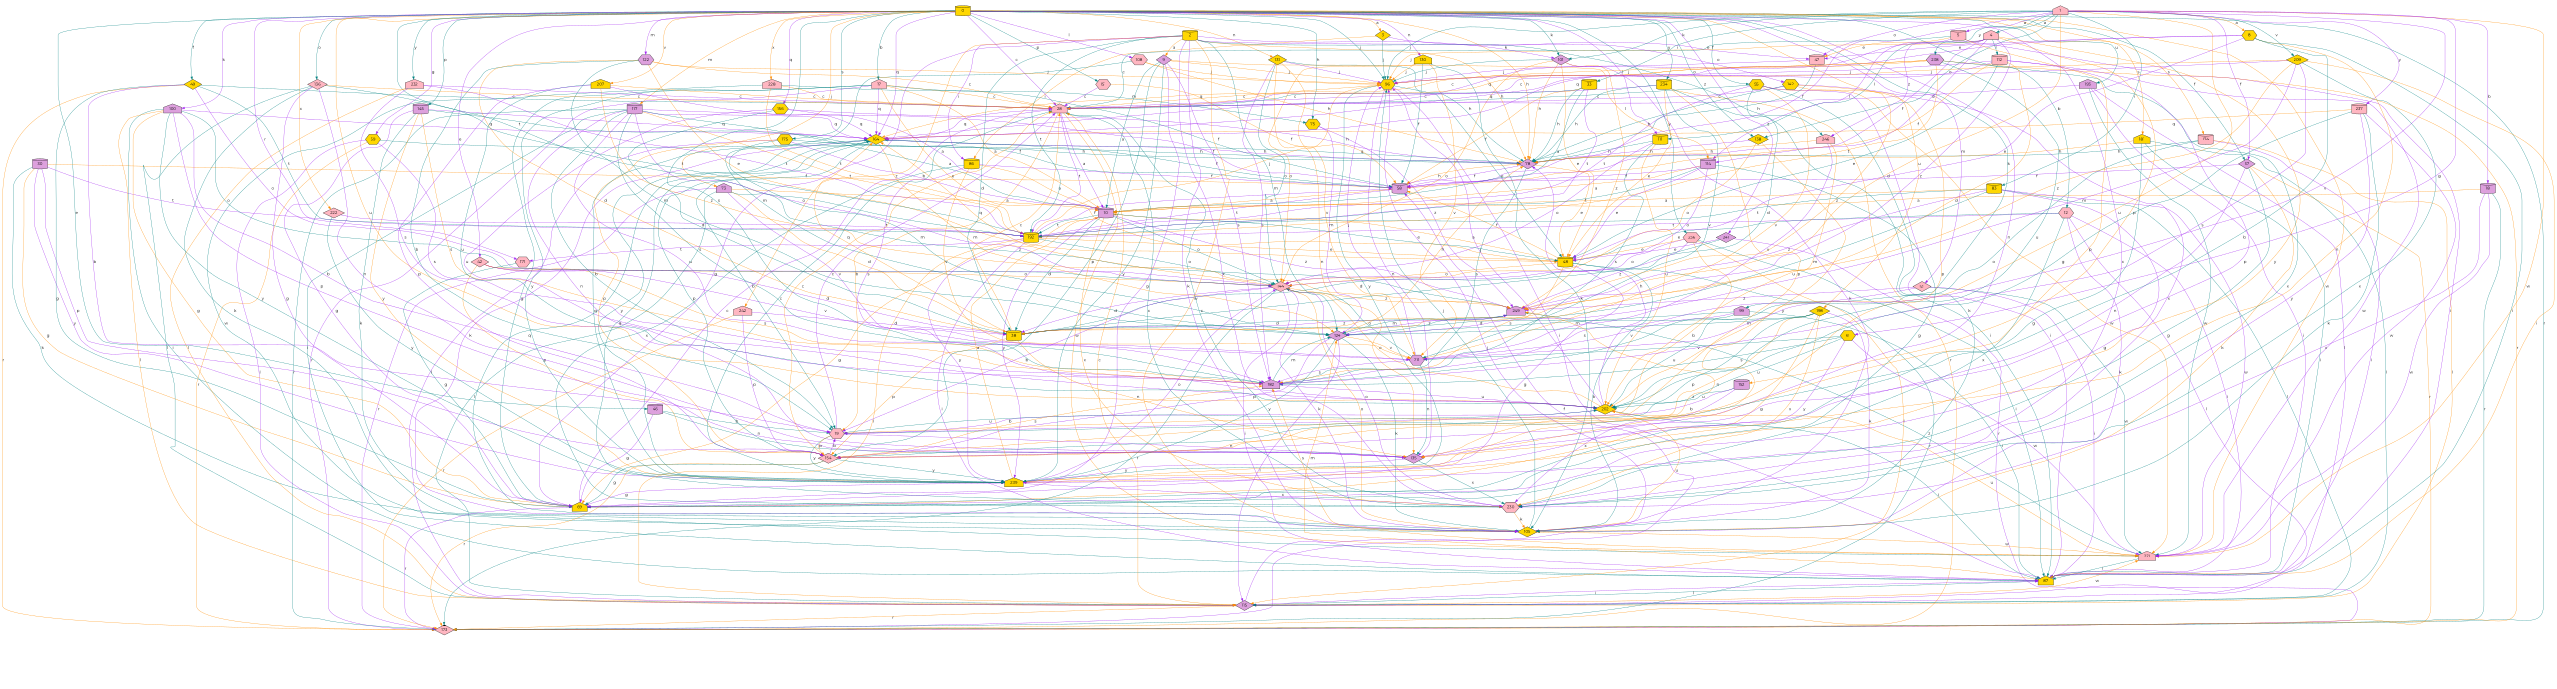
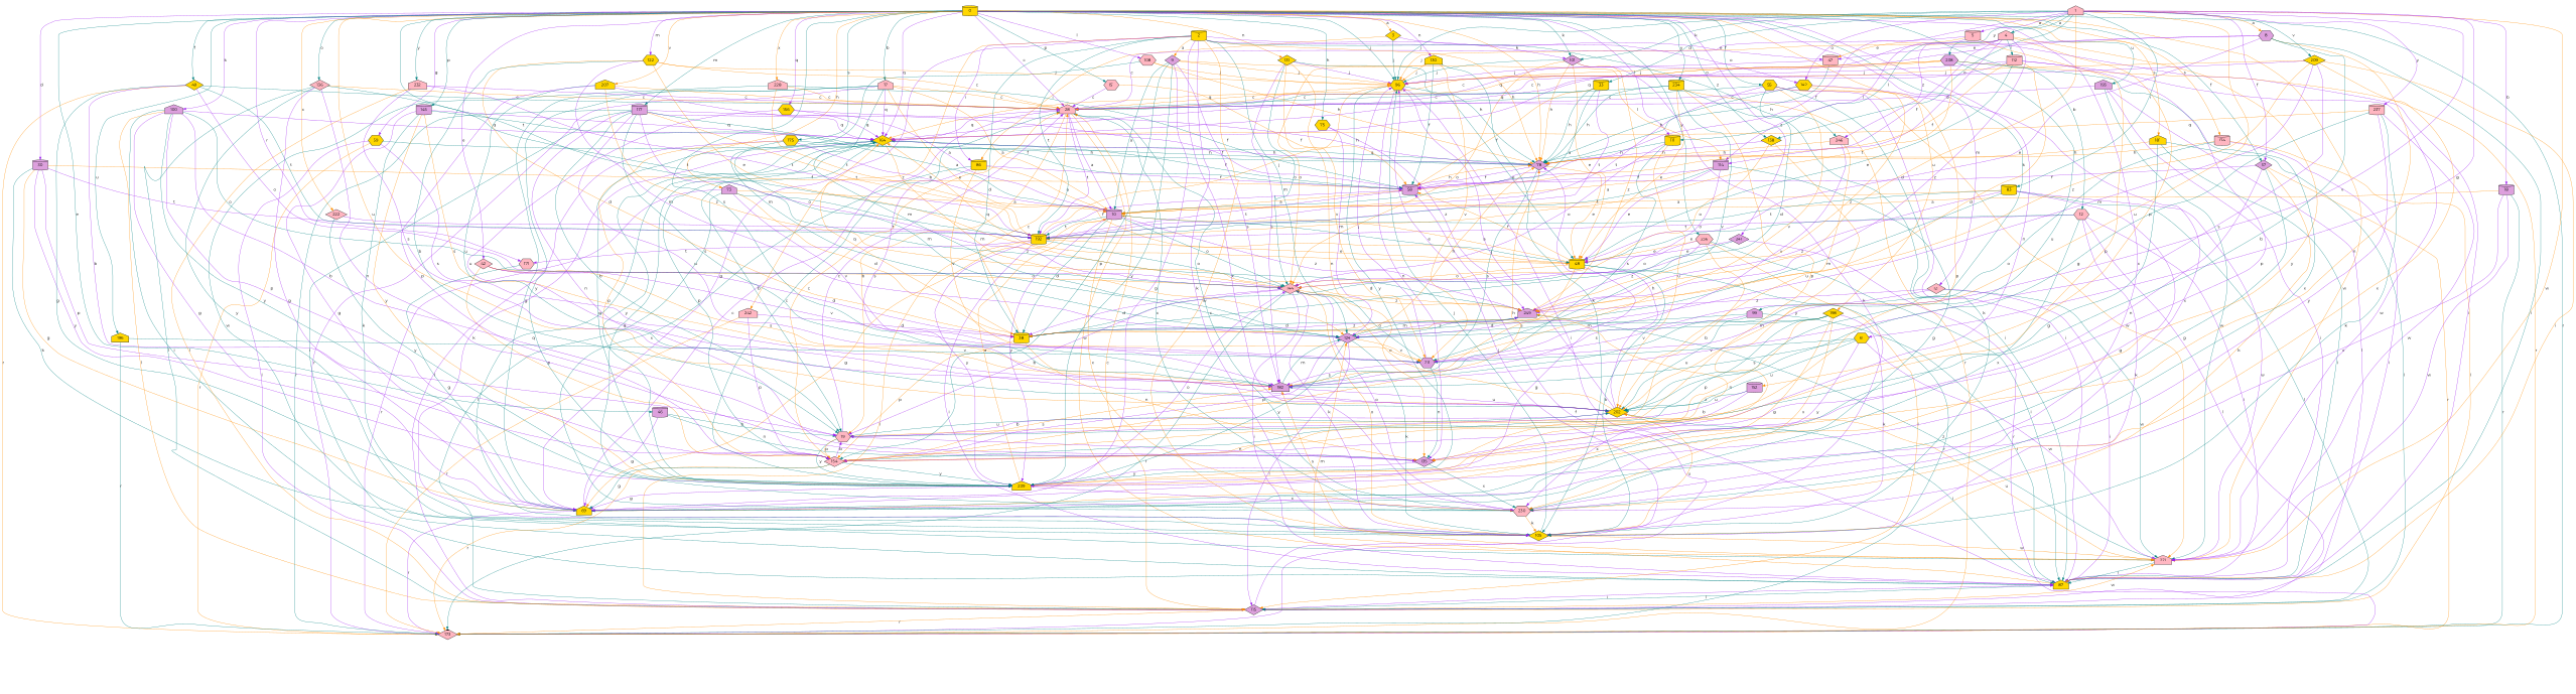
  strict digraph {
    fontname=Montserrat
    node [fillcolor=gold fontname=Montserrat shape=diamond style=filled]
    edge [color=purple fontname=Montserrat]
    3
    0 [shape=cylinder]
    12 [fillcolor=lightpink shape=hexagon]
    17 [fillcolor=lightpink shape=house]
    28 [fillcolor=lightpink shape=house]
    30 [fillcolor=plum shape=cylinder]
    42 [fillcolor=lightpink]
    46 [fillcolor=plum shape=cylinder]
    49
    55 [shape=hexagon]
    57 [fillcolor=plum]
    59 [shape=hexagon]
    73 [fillcolor=plum shape=house]
    75 [shape=hexagon]
    78 [fillcolor=plum]
    96 [shape=hexagon]
    99 [fillcolor=plum shape=house]
    100 [fillcolor=plum shape=house]
    101 [fillcolor=plum]
    108 [fillcolor=lightpink shape=hexagon]
    111 [shape=cylinder]
    117 [fillcolor=plum shape=cylinder]
    121 [fillcolor=lightpink]
-   122 [fillcolor=plum shape=hexagon]
+   122 [shape=hexagon]
    130 [shape=house]
    131
    135 [fillcolor=plum]
    136 [fillcolor=lightpink]
    138
    145 [fillcolor=plum shape=cylinder]
    151 [fillcolor=lightpink shape=hexagon]
    156 [shape=hexagon]
    164
    171 [fillcolor=lightpink shape=hexagon]
    173 [fillcolor=lightpink]
    174 [fillcolor=lightpink shape=cylinder]
    175 [shape=hexagon]
    181 [shape=house]
    182 [fillcolor=plum shape=house]
    192 [shape=cylinder]
    193 [fillcolor=plum shape=house]
+   196 [shape=house]
    198
    202
    207 [shape=house]
    221 [fillcolor=lightpink shape=house]
    222 [fillcolor=lightpink]
    228 [fillcolor=lightpink shape=house]
    230 [fillcolor=lightpink shape=hexagon]
    232 [fillcolor=lightpink shape=house]
    234 [shape=cylinder]
    236 [fillcolor=lightpink shape=hexagon]
    241 [fillcolor=plum]
    86 [shape=cylinder]
    47 [fillcolor=lightpink shape=cylinder]
    105
    87 [shape=house]
    48 [shape=cylinder]
    115 [fillcolor=plum]
    69 [shape=house]
    124 [fillcolor=plum]
    239 [shape=house]
    10 [fillcolor=plum shape=cylinder]
    19 [fillcolor=lightpink shape=hexagon]
    58 [fillcolor=plum shape=cylinder]
    154 [fillcolor=lightpink]
    38 [shape=cylinder]
    211 [fillcolor=plum shape=hexagon]
    144 [fillcolor=lightpink]
    249 [fillcolor=plum shape=house]
    1 [fillcolor=lightpink shape=house]
    4 [fillcolor=lightpink shape=house]
    5 [fillcolor=lightpink shape=cylinder]
-   8 [shape=hexagon]
+   8 [fillcolor=plum shape=hexagon]
    18 [fillcolor=plum shape=cylinder]
    33 [shape=cylinder]
    61 [shape=hexagon]
    83 [shape=cylinder]
    142 [shape=hexagon]
    209
    237 [fillcolor=lightpink shape=cylinder]
    238 [fillcolor=plum shape=hexagon]
    246 [fillcolor=lightpink shape=house]
    112 [fillcolor=lightpink shape=cylinder]
    114 [fillcolor=plum shape=cylinder]
    152 [fillcolor=plum shape=cylinder]
    2 [shape=cylinder]
    9 [fillcolor=plum]
    242 [fillcolor=lightpink shape=house]
    3 -> 96 [color=teal label=j]
    3 -> 86 [color=darkorange label=i]
    3 -> 47 [label=e]
    0 -> 3 [color=darkorange label=a]
    0 -> 12 [color=teal label=b]
    0 -> 17 [color=teal label=b]
    0 -> 28 [label=c]
+   0 -> 30 [label=d]
    0 -> 42 [label=e]
    0 -> 46 [color=teal label=e]
    0 -> 49 [color=teal label=f]
    0 -> 55 [color=teal label=f]
    0 -> 57 [color=teal label=f]
    0 -> 59 [label=g]
-   0 -> 73 [color=darkorange label=j]
+   0 -> 73 [color=darkorange label=h]
    0 -> 75 [color=teal label=h]
    0 -> 78 [color=darkorange label=h]
    0 -> 96 [color=teal label=j]
    0 -> 99 [color=teal label=k]
    0 -> 100 [label=k]
    0 -> 101 [color=teal label=k]
    0 -> 108 [label=l]
    0 -> 111 [label=l]
-   0 -> 117 [color=darkorange label=m]
+   0 -> 117 [color=teal label=m]
    0 -> 121 [label=m]
    0 -> 122 [label=m]
    0 -> 130 [label=n]
    0 -> 131 [color=darkorange label=n]
    0 -> 135 [label=n]
    0 -> 136 [color=teal label=o]
    0 -> 138 [color=teal label=o]
    0 -> 145 [color=teal label=p]
    0 -> 151 [color=teal label=p]
    0 -> 156 [label=q]
    0 -> 164 [label=q]
    0 -> 171 [label=r]
    0 -> 173 [color=teal label=r]
    0 -> 174 [color=darkorange label=s]
    0 -> 175 [color=teal label=s]
    0 -> 181 [color=darkorange label=s]
    0 -> 182 [color=teal label=s]
    0 -> 192 [color=teal label=t]
    0 -> 193 [color=teal label=u]
+   0 -> 196 [color=teal label=u]
    0 -> 198 [color=darkorange label=u]
    0 -> 202 [color=darkorange label=u]
    0 -> 207 [color=darkorange label=v]
    0 -> 221 [color=darkorange label=w]
    0 -> 222 [color=darkorange label=x]
    0 -> 228 [color=darkorange label=x]
    0 -> 230 [label=x]
    0 -> 232 [color=teal label=y]
    0 -> 234 [color=teal label=y]
    0 -> 236 [color=teal label=y]
    0 -> 241 [label=z]
    12 -> 192 [label=t]
    12 -> 230 [color=teal label=x]
    12 -> 105 [label=k]
    12 -> 87 [label=i]
    12 -> 48 [color=teal label=e]
    12 -> 115 [label=l]
    17 -> 28 [color=darkorange label=c]
    17 -> 164 [label=q]
    17 -> 173 [label=r]
    17 -> 48 [color=darkorange label=e]
    17 -> 69 [color=teal label=g]
-   17 -> 75 [color=teal label=m]
+   17 -> 124 [color=teal label=m]
    17 -> 239 [color=teal label=y]
    17 -> 10 [color=darkorange label=a]
    28 -> 164 [label=q]
    28 -> 192 [label=t]
    28 -> 221 [color=darkorange label=w]
    28 -> 230 [color=teal label=x]
    28 -> 10 [label=a]
    28 -> 19 [color=darkorange label=b]
    30 -> 192 [label=t]
    30 -> 105 [color=teal label=k]
    30 -> 69 [color=darkorange label=g]
    30 -> 239 [label=y]
    30 -> 58 [color=darkorange label=f]
    30 -> 154 [label=p]
    42 -> 182 [color=darkorange label=s]
    42 -> 154 [color=darkorange label=p]
    42 -> 38 [label=d]
    42 -> 211 [label=v]
    42 -> 144 [color=darkorange label=o]
    46 -> 135 [color=teal label=n]
    46 -> 69 [label=g]
    46 -> 19 [color=teal label=b]
    49 -> 28 [color=teal label=c]
    49 -> 173 [color=darkorange label=r]
    49 -> 192 [color=teal label=t]
    49 -> 69 [color=teal label=g]
    49 -> 19 [label=b]
    49 -> 144 [label=o]
    55 -> 28 [color=teal label=c]
    55 -> 192 [label=t]
    55 -> 221 [color=darkorange label=w]
    55 -> 105 [color=teal label=k]
    55 -> 87 [label=i]
    55 -> 38 [color=teal label=d]
    55 -> 211 [color=darkorange label=v]
    57 -> 135 [label=n]
    57 -> 173 [color=darkorange label=r]
    57 -> 105 [color=darkorange label=k]
    57 -> 69 [color=teal label=g]
    57 -> 58 [label=f]
    59 -> 78 [color=teal label=h]
    59 -> 173 [color=darkorange label=r]
    59 -> 182 [label=s]
    59 -> 115 [label=l]
    73 -> 173 [label=r]
    73 -> 115 [color=teal label=l]
    73 -> 10 [color=darkorange label=a]
    73 -> 38 [color=darkorange label=d]
    73 -> 211 [label=v]
    73 -> 249 [color=teal label=z]
    75 -> 124 [label=m]
    75 -> 249 [label=z]
    78 -> 164 [color=teal label=q]
    78 -> 182 [color=teal label=s]
    78 -> 48 [color=darkorange label=e]
    78 -> 58 [label=f]
    96 -> 28 [color=darkorange label=c]
    96 -> 135 [label=n]
    96 -> 87 [label=i]
    96 -> 48 [color=teal label=e]
    96 -> 239 [color=teal label=y]
    99 -> 202 [color=teal label=u]
    99 -> 87 [color=teal label=i]
    99 -> 124 [color=teal label=m]
    99 -> 211 [label=v]
    100 -> 164 [label=q]
    100 -> 87 [color=teal label=i]
    100 -> 115 [color=darkorange label=l]
-   100 -> 69 [color=darkorange label=g]
+   100 -> 69 [label=g]
    100 -> 239 [color=teal label=y]
    100 -> 19 [label=b]
-   100 -> 135 [label=p]
+   100 -> 154 [label=p]
    100 -> 144 [color=teal label=o]
    101 -> 78 [color=darkorange label=h]
    101 -> 96 [color=teal label=j]
    101 -> 105 [label=k]
    101 -> 48 [color=darkorange label=e]
    101 -> 144 [color=darkorange label=o]
    101 -> 249 [color=darkorange label=z]
    108 -> 78 [color=darkorange label=h]
    108 -> 96 [color=darkorange label=j]
    108 -> 124 [color=teal label=m]
    111 -> 78 [color=teal label=h]
    111 -> 182 [color=teal label=s]
    111 -> 202 [color=darkorange label=u]
    111 -> 144 [label=o]
    117 -> 135 [label=n]
    117 -> 164 [label=q]
    117 -> 173 [color=teal label=r]
    117 -> 182 [color=teal label=s]
    117 -> 192 [color=darkorange label=t]
    117 -> 202 [label=u]
    117 -> 87 [color=teal label=i]
    117 -> 10 [color=teal label=a]
    117 -> 19 [color=teal label=b]
    117 -> 58 [label=f]
    117 -> 144 [label=o]
    121 -> 182 [label=s]
    121 -> 221 [color=teal label=w]
    121 -> 87 [label=i]
    121 -> 249 [label=z]
    122 -> 28 [color=darkorange label=c]
    122 -> 96 [color=darkorange label=j]
    122 -> 48 [color=darkorange label=e]
-   122 -> 124 [color=teal label=m]
+   122 -> 124 [label=m]
    122 -> 19 [color=teal label=b]
    122 -> 38 [color=darkorange label=d]
    130 -> 96 [color=darkorange label=j]
    130 -> 105 [color=teal label=k]
    130 -> 58 [color=teal label=f]
    130 -> 211 [color=darkorange label=v]
    130 -> 144 [color=darkorange label=o]
    131 -> 78 [color=teal label=h]
    131 -> 96 [label=j]
    131 -> 135 [color=darkorange label=n]
    131 -> 182 [label=s]
    131 -> 211 [color=darkorange label=v]
    131 -> 144 [color=teal label=o]
    135 -> 230 [color=teal label=x]
    135 -> 239 [label=y]
    136 -> 28 [color=darkorange label=c]
    136 -> 135 [label=n]
    136 -> 192 [color=teal label=t]
-   136 -> 105 [color=teal label=k]
+   136 -> 105 [color=teal label=y]
    136 -> 115 [color=teal label=l]
    136 -> 69 [label=g]
    138 -> 78 [label=h]
    138 -> 239 [color=darkorange label=y]
    138 -> 144 [color=darkorange label=o]
    145 -> 164 [label=q]
    145 -> 182 [color=darkorange label=s]
    145 -> 105 [color=teal label=k]
    145 -> 69 [label=g]
    145 -> 239 [color=darkorange label=y]
    145 -> 58 [color=teal label=f]
    151 -> 28 [label=c]
    151 -> 58 [color=darkorange label=f]
    156 -> 78 [label=h]
    156 -> 164 [label=q]
    156 -> 202 [label=u]
-   156 -> 38 [color=teal label=d]
    164 -> 78 [label=h]
    164 -> 105 [label=k]
    164 -> 124 [color=darkorange label=m]
    164 -> 239 [color=teal label=y]
    164 -> 19 [color=teal label=b]
    164 -> 58 [color=teal label=f]
    164 -> 154 [color=teal label=p]
    171 -> 69 [color=teal label=g]
    173 -> 58 [label=f]
-   174 -> 78 [color=teal label=h]
+   174 -> 78 [color=darkorange label=h]
    174 -> 182 [color=teal label=o]
    174 -> 87 [label=i]
    174 -> 115 [color=darkorange label=l]
    175 -> 78 [color=teal label=h]
    175 -> 115 [label=l]
    175 -> 124 [color=teal label=m]
    175 -> 10 [label=b]
    175 -> 154 [color=darkorange label=p]
    181 -> 78 [color=darkorange label=h]
    181 -> 87 [color=teal label=i]
    181 -> 115 [color=teal label=l]
    181 -> 69 [color=teal label=g]
    182 -> 202 [label=u]
    182 -> 124 [color=teal label=m]
    192 -> 96 [color=darkorange label=j]
    192 -> 171 [label=t]
    192 -> 87 [label=i]
    192 -> 48 [color=darkorange label=e]
    192 -> 115 [color=darkorange label=l]
    192 -> 239 [label=y]
    192 -> 58 [label=f]
    192 -> 144 [color=teal label=o]
    193 -> 28 [label=c]
    193 -> 221 [color=teal label=w]
    193 -> 87 [label=i]
    193 -> 115 [label=l]
+   196 -> 173 [color=teal label=r]
+   196 -> 211 [color=teal label=v]
    198 -> 135 [color=darkorange label=n]
    198 -> 230 [color=darkorange label=x]
    198 -> 105 [label=k]
    198 -> 69 [color=darkorange label=g]
    198 -> 124 [color=teal label=m]
    198 -> 154 [color=teal label=p]
    198 -> 38 [color=teal label=d]
    202 -> 78 [label=h]
    202 -> 96 [label=j]
    202 -> 87 [color=teal label=i]
    202 -> 19 [label=b]
    202 -> 144 [color=darkorange label=o]
    207 -> 28 [color=darkorange label=c]
    207 -> 202 [color=teal label=u]
    207 -> 10 [label=a]
    207 -> 154 [label=p]
    207 -> 249 [color=darkorange label=z]
    221 -> 202 [color=darkorange label=u]
    221 -> 87 [color=teal label=i]
    221 -> 249 [color=teal label=z]
    222 -> 192 [label=t]
    222 -> 239 [color=teal label=y]
    228 -> 28 [color=darkorange label=c]
    228 -> 192 [color=darkorange label=t]
    228 -> 221 [color=teal label=w]
    228 -> 58 [color=teal label=f]
    230 -> 28 [color=teal label=c]
    230 -> 164 [color=teal label=q]
    230 -> 105 [color=darkorange label=k]
    230 -> 144 [label=o]
    232 -> 28 [label=c]
    232 -> 182 [label=s]
    232 -> 192 [label=t]
    232 -> 115 [color=darkorange label=l]
-   234 -> 28 [label=c]
+   234 -> 28 [color=teal label=c]
    234 -> 78 [color=teal label=h]
    234 -> 173 [color=darkorange label=r]
    234 -> 87 [color=teal label=i]
    234 -> 48 [color=darkorange label=e]
    234 -> 154 [color=darkorange label=p]
    234 -> 211 [color=teal label=v]
    236 -> 87 [color=teal label=i]
    236 -> 48 [color=darkorange label=e]
    236 -> 115 [color=darkorange label=l]
    236 -> 19 [color=darkorange label=b]
    236 -> 144 [label=o]
    236 -> 249 [label=z]
    241 -> 173 [label=r]
    241 -> 48 [label=e]
    241 -> 38 [color=teal label=d]
    86 -> 182 [label=s]
    86 -> 230 [color=teal label=x]
    86 -> 10 [color=darkorange label=a]
    86 -> 58 [label=f]
    86 -> 211 [color=darkorange label=v]
    47 -> 78 [color=teal label=h]
    47 -> 96 [label=j]
    105 -> 96 [color=teal label=j]
    105 -> 164 [color=teal label=q]
    105 -> 182 [color=darkorange label=s]
    105 -> 202 [color=darkorange label=u]
    105 -> 221 [color=darkorange label=w]
    105 -> 144 [color=darkorange label=o]
    87 -> 115 [color=teal label=l]
    87 -> 124 [color=darkorange label=m]
    48 -> 173 [color=teal label=r]
    48 -> 182 [color=darkorange label=s]
    48 -> 105 [color=teal label=k]
    48 -> 69 [label=g]
    48 -> 10 [color=darkorange label=a]
    48 -> 58 [color=darkorange label=f]
    48 -> 144 [color=darkorange label=o]
    115 -> 28 [color=darkorange label=c]
    115 -> 96 [label=j]
    115 -> 173 [color=darkorange label=r]
    115 -> 221 [color=darkorange label=w]
    115 -> 87 [label=i]
    69 -> 28 [label=c]
    69 -> 173 [label=r]
    124 -> 78 [color=darkorange label=h]
    124 -> 105 [color=teal label=k]
    124 -> 115 [label=l]
    124 -> 239 [color=teal label=y]
    124 -> 154 [label=p]
    124 -> 211 [color=darkorange label=v]
    124 -> 249 [label=z]
    239 -> 28 [color=teal label=c]
    239 -> 164 [color=teal label=q]
    239 -> 230 [label=x]
    239 -> 69 [label=g]
    239 -> 10 [color=darkorange label=a]
    239 -> 144 [label=o]
    239 -> 249 [color=darkorange label=z]
    10 -> 192 [color=teal label=t]
    10 -> 230 [color=darkorange label=x]
    10 -> 48 [color=teal label=e]
    10 -> 69 [color=darkorange label=g]
    10 -> 239 [label=y]
    10 -> 38 [color=teal label=d]
    10 -> 144 [color=teal label=o]
    10 -> 249 [label=z]
    19 -> 28 [label=c]
    19 -> 135 [label=n]
    19 -> 202 [color=teal label=u]
    19 -> 239 [color=teal label=y]
    19 -> 154 [color=darkorange label=p]
    58 -> 78 [color=darkorange label=h]
    58 -> 192 [label=t]
    58 -> 10 [color=darkorange label=a]
    154 -> 28 [color=darkorange label=c]
+   154 -> 78 [color=darkorange label=h]
    154 -> 173 [color=darkorange label=r]
    154 -> 182 [color=darkorange label=s]
    154 -> 69 [color=teal label=g]
    154 -> 239 [color=teal label=y]
    154 -> 19 [label=b]
    38 -> 28 [color=darkorange label=c]
    38 -> 135 [color=darkorange label=n]
    38 -> 164 [color=darkorange label=q]
    38 -> 154 [color=darkorange label=p]
    38 -> 249 [label=z]
    211 -> 96 [label=j]
    211 -> 135 [color=teal label=n]
    211 -> 182 [label=s]
    211 -> 144 [color=teal label=o]
    144 -> 164 [color=darkorange label=q]
    144 -> 173 [color=teal label=r]
    144 -> 105 [label=k]
    144 -> 87 [label=i]
    144 -> 19 [label=b]
    144 -> 38 [label=d]
    144 -> 249 [color=darkorange label=z]
    249 -> 124 [color=teal label=m]
    249 -> 38 [color=teal label=d]
    1 -> 57 [label=f]
    1 -> 96 [color=teal label=j]
    1 -> 101 [color=teal label=k]
    1 -> 138 [color=teal label=o]
    1 -> 202 [color=darkorange label=u]
    1 -> 221 [color=darkorange label=w]
    1 -> 58 [label=f]
    1 -> 38 [color=darkorange label=d]
    1 -> 211 [label=v]
    1 -> 4 [color=teal label=a]
    1 -> 5 [label=a]
    1 -> 8 [color=darkorange label=a]
    1 -> 18 [label=b]
-   1 -> 33 [color=teal label=i]
+   1 -> 33 [color=teal label=d]
    1 -> 61 [label=g]
    1 -> 83 [color=teal label=i]
-   1 -> 47 [label=o]
+   1 -> 142 [label=o]
    1 -> 209 [color=teal label=v]
    1 -> 237 [label=y]
    1 -> 238 [color=teal label=y]
    4 -> 96 [color=darkorange label=j]
    4 -> 111 [color=teal label=l]
    4 -> 164 [label=q]
    4 -> 239 [color=darkorange label=y]
    4 -> 58 [label=f]
    4 -> 249 [label=z]
    4 -> 246 [label=z]
    4 -> 112 [color=teal label=l]
    4 -> 114 [label=l]
    4 -> 152 [color=darkorange label=p]
-   5 -> 28 [color=teal label=c]
+   5 -> 28 [label=c]
    5 -> 47 [color=darkorange label=e]
    5 -> 87 [label=i]
    5 -> 154 [color=darkorange label=p]
    5 -> 114 [label=l]
    8 -> 135 [color=darkorange label=n]
    8 -> 164 [label=q]
    8 -> 47 [label=e]
    8 -> 87 [color=teal label=i]
    8 -> 48 [label=e]
    8 -> 19 [color=teal label=b]
    18 -> 173 [color=teal label=r]
    18 -> 221 [label=w]
    18 -> 230 [label=x]
    18 -> 10 [color=darkorange label=a]
    33 -> 28 [color=teal label=c]
    33 -> 78 [color=teal label=h]
    33 -> 192 [label=t]
    33 -> 10 [color=teal label=a]
    33 -> 58 [color=darkorange label=f]
    61 -> 182 [color=teal label=s]
    61 -> 202 [color=teal label=u]
    61 -> 221 [label=w]
    61 -> 239 [label=y]
    61 -> 211 [color=teal label=v]
    83 -> 192 [color=teal label=t]
    83 -> 221 [label=w]
    83 -> 115 [color=teal label=l]
    83 -> 69 [label=g]
    83 -> 124 [color=teal label=m]
    83 -> 10 [color=darkorange label=a]
    83 -> 249 [label=z]
    142 -> 28 [label=c]
    142 -> 78 [color=teal label=h]
    142 -> 230 [label=x]
    142 -> 154 [color=darkorange label=p]
    142 -> 249 [color=darkorange label=z]
    209 -> 28 [label=c]
    209 -> 96 [color=darkorange label=j]
    209 -> 182 [label=s]
-   209 -> 230 [color=teal label=x]
+   209 -> 230 [color=darkorange label=x]
    209 -> 87 [color=darkorange label=i]
    209 -> 124 [label=m]
    209 -> 249 [color=darkorange label=z]
    237 -> 164 [color=darkorange label=q]
    237 -> 202 [color=teal label=g]
    237 -> 221 [label=w]
    237 -> 105 [color=teal label=k]
    237 -> 239 [label=y]
    238 -> 28 [color=darkorange label=c]
    238 -> 96 [color=darkorange label=j]
    238 -> 164 [color=darkorange label=q]
    238 -> 173 [color=darkorange label=r]
    238 -> 192 [color=darkorange label=t]
    238 -> 202 [color=teal label=u]
    238 -> 230 [color=teal label=x]
    246 -> 78 [color=darkorange label=h]
    246 -> 202 [color=darkorange label=u]
    246 -> 211 [label=v]
    112 -> 96 [label=j]
    112 -> 164 [label=q]
    112 -> 221 [label=w]
    112 -> 48 [color=teal label=e]
    112 -> 58 [color=darkorange label=f]
    112 -> 154 [label=p]
    112 -> 38 [color=darkorange label=d]
    114 -> 192 [color=teal label=t]
    114 -> 48 [label=e]
    114 -> 69 [color=teal label=g]
    114 -> 10 [color=darkorange label=a]
    114 -> 58 [label=f]
    114 -> 144 [label=o]
    152 -> 202 [color=teal label=u]
    152 -> 230 [label=x]
    152 -> 19 [label=b]
    2 -> 78 [color=darkorange label=h]
    2 -> 101 [label=k]
    2 -> 192 [color=teal label=t]
    2 -> 221 [color=darkorange label=w]
    2 -> 230 [label=x]
    2 -> 86 [label=i]
    2 -> 105 [label=k]
    2 -> 69 [label=g]
    2 -> 124 [color=teal label=m]
    2 -> 38 [color=teal label=d]
    2 -> 142 [label=o]
    2 -> 246 [color=teal label=z]
    2 -> 9 [color=darkorange label=a]
    2 -> 242 [color=darkorange label=z]
    9 -> 96 [color=darkorange label=j]
    9 -> 182 [label=s]
    9 -> 69 [label=g]
    9 -> 239 [color=teal label=y]
    9 -> 10 [color=teal label=a]
    9 -> 154 [color=teal label=p]
    9 -> 114 [color=darkorange label=l]
    242 -> 173 [color=darkorange label=r]
    242 -> 154 [label=p]
    242 -> 38 [label=d]
  }
